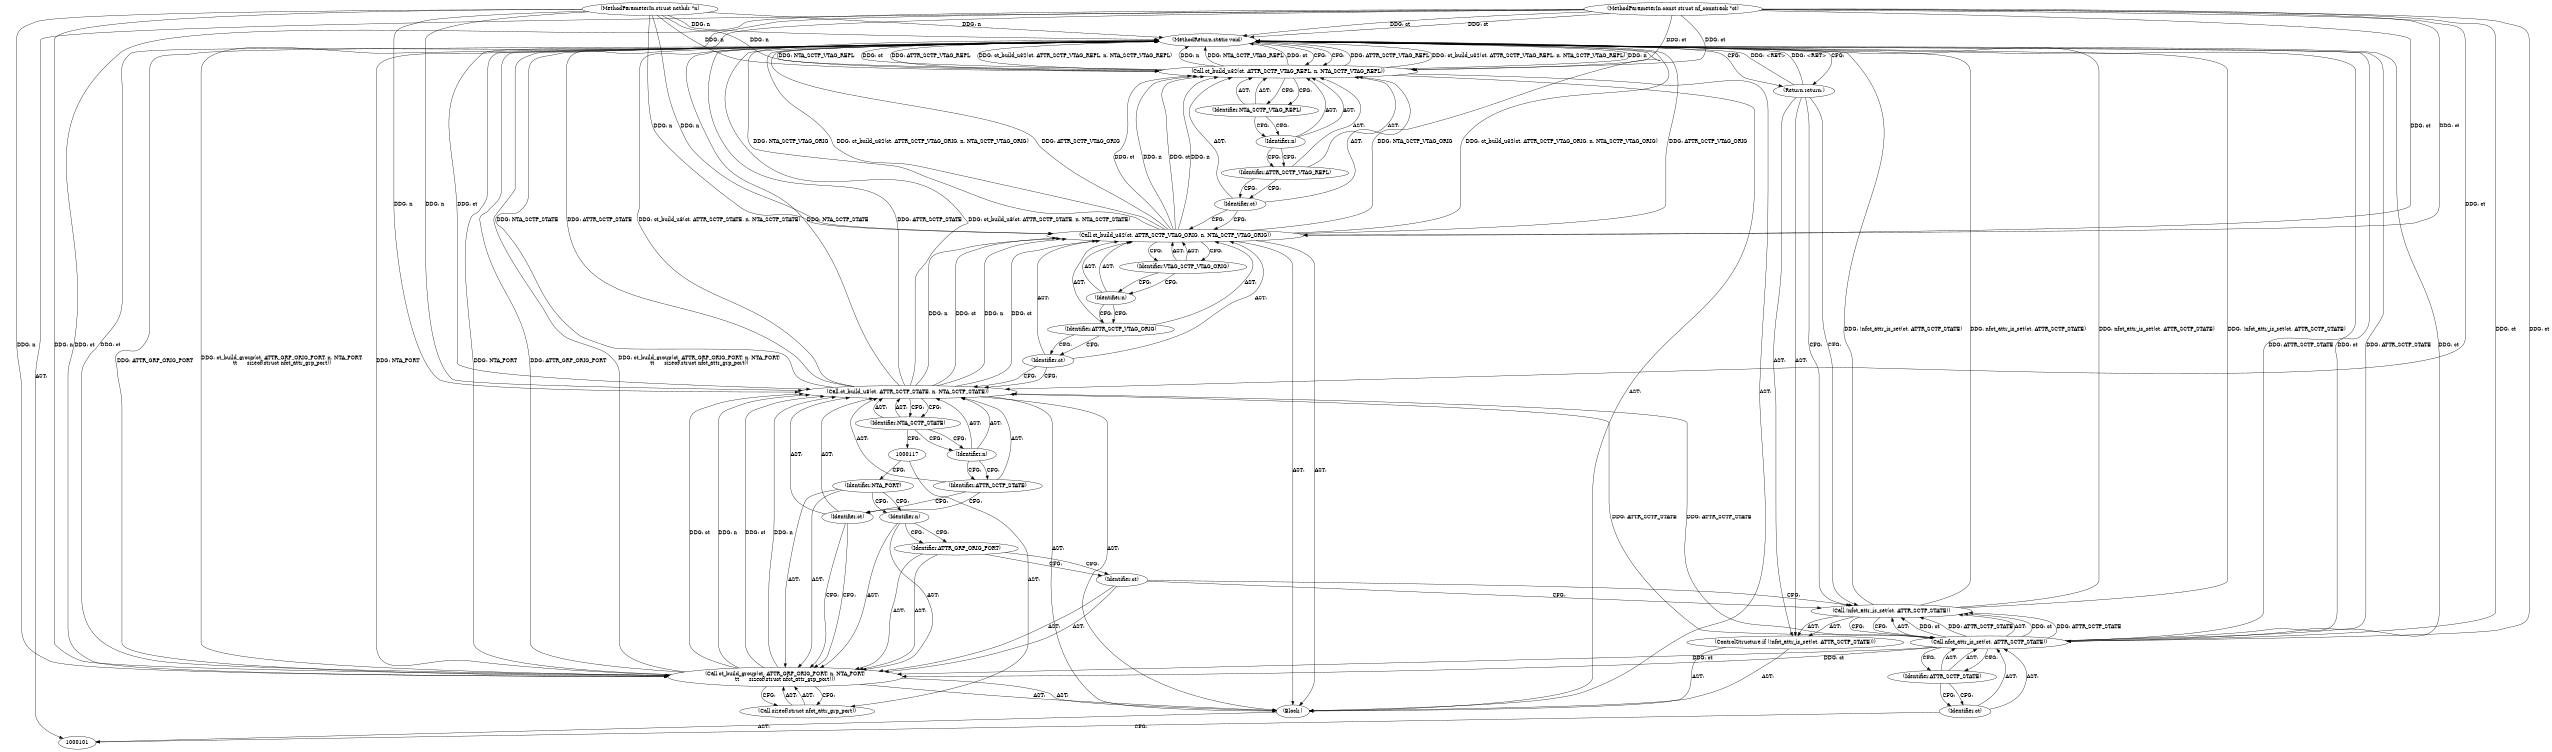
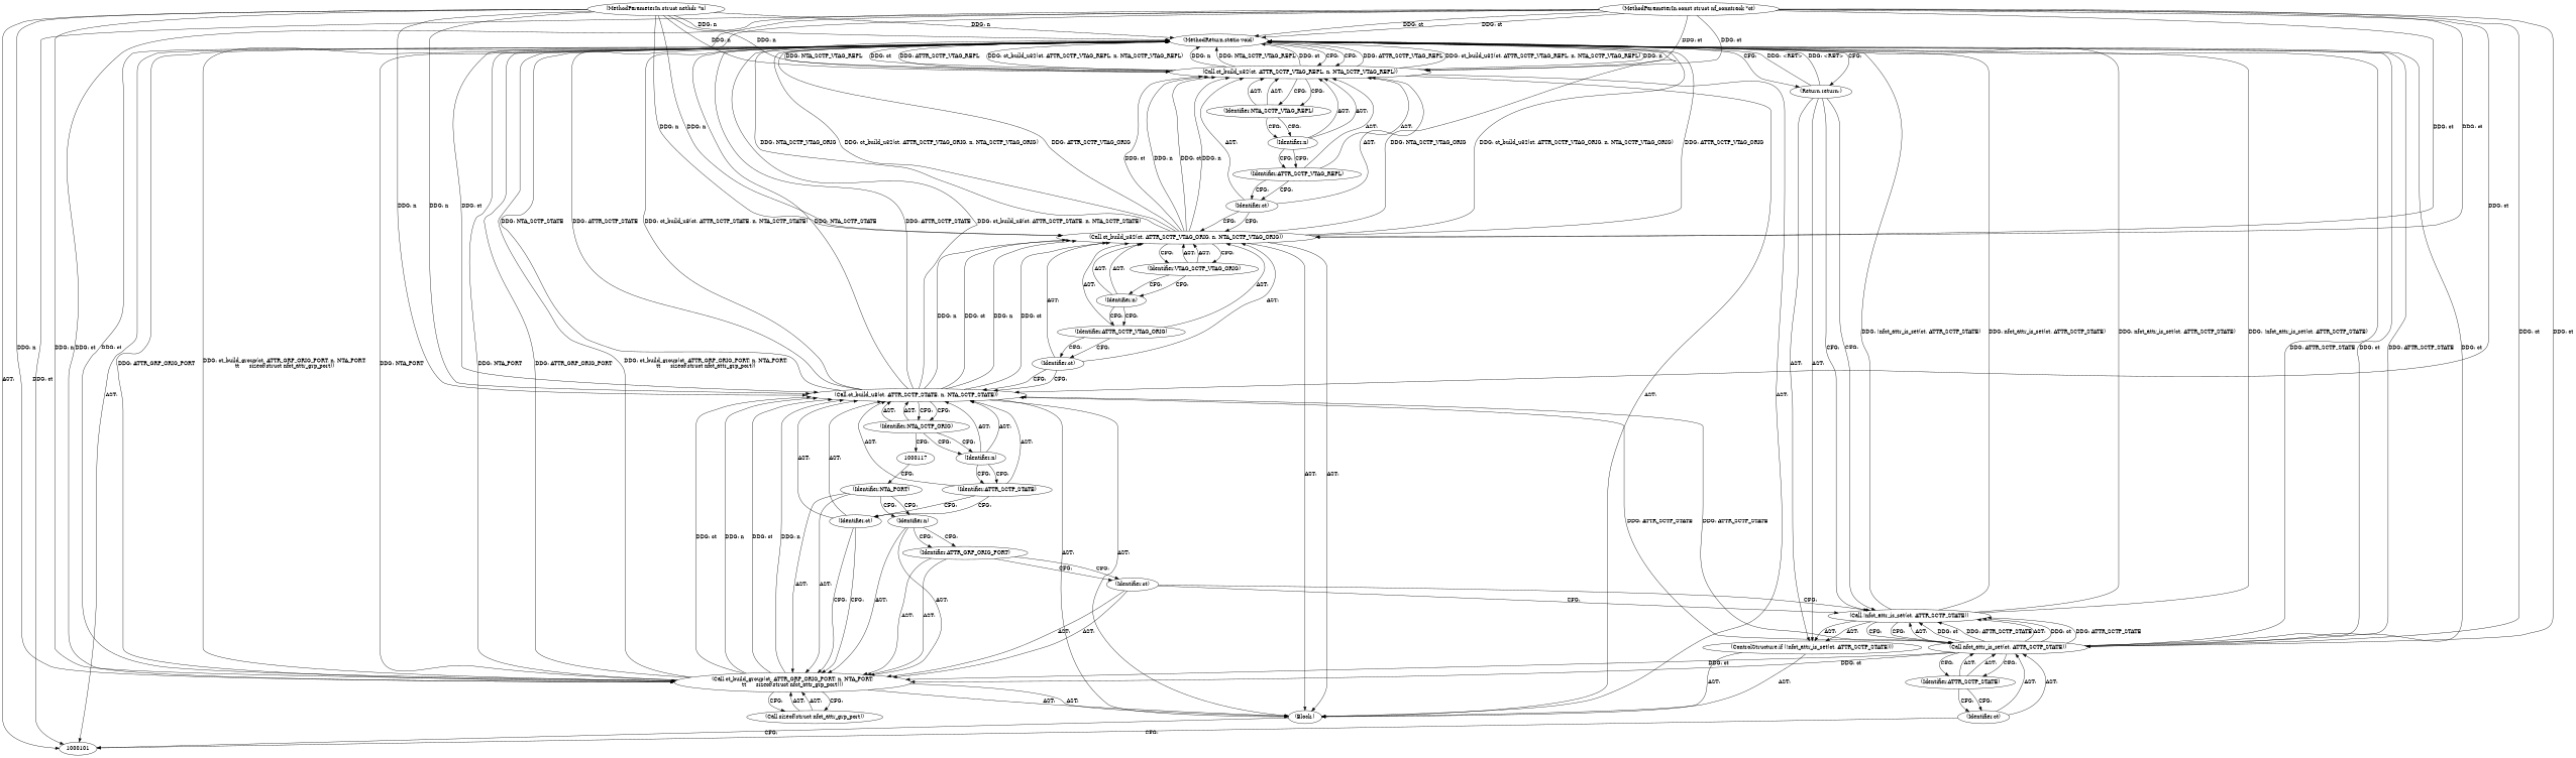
  digraph {
    n1 [label="(MethodReturn,static void)"]
    n2 [label="(Call,ct_build_u32(ct, ATTR_SCTP_VTAG_REPL, n, NTA_SCTP_VTAG_REPL))"]
    n3 [label="(Return,return;)"]
    1000101
    n5 [label="(Block,)"]
    n6 [label="(Identifier,NTA_SCTP_VTAG_REPL)"]
    n7 [label="(ControlStructure,if (!nfct_attr_is_set(ct, ATTR_SCTP_STATE)))"]
    n8 [label="(Call,!nfct_attr_is_set(ct, ATTR_SCTP_STATE))"]
    n9 [label="(MethodParameterIn,const struct nf_conntrack *ct)"]
    n10 [label="(Call,ct_build_u32(ct, ATTR_SCTP_VTAG_ORIG, n, NTA_SCTP_VTAG_ORIG))"]
    n11 [label="(Call,nfct_attr_is_set(ct, ATTR_SCTP_STATE))"]
    n12 [label="(Call,ct_build_group(ct, ATTR_GRP_ORIG_PORT, n, NTA_PORT,\n\t\t      sizeof(struct nfct_attr_grp_port)))"]
    n13 [label="(Call,ct_build_u8(ct, ATTR_SCTP_STATE, n, NTA_SCTP_STATE))"]
    n14 [label="(Identifier,VTAG_SCTP_VTAG_ORIG)"]
    n15 [label="(Identifier,ATTR_SCTP_STATE)"]
    n16 [label="(Call,sizeof(struct nfct_attr_grp_port))"]
-   n17 [label="(Identifier,NTA_SCTP_STATE)"]
+   n17 [label="(Identifier,NTA_SCTP_ORIG)"]
    n18 [label="(MethodParameterIn,struct nethdr *n)"]
    n19 [label="(Identifier,ct)"]
    n20 [label="(Identifier,ATTR_SCTP_VTAG_ORIG)"]
    n21 [label="(Identifier,n)"]
    n22 [label="(Identifier,ct)"]
    n23 [label="(Identifier,ATTR_SCTP_VTAG_REPL)"]
    n24 [label="(Identifier,n)"]
    n25 [label="(Identifier,ct)"]
    n26 [label="(Identifier,ct)"]
    n27 [label="(Identifier,ATTR_GRP_ORIG_PORT)"]
    n28 [label="(Identifier,n)"]
    n29 [label="(Identifier,NTA_PORT)"]
    1000117
    n31 [label="(Identifier,ct)"]
    n32 [label="(Identifier,ATTR_SCTP_STATE)"]
    n33 [label="(Identifier,n)"]
    n1 -> n2 [label="CFG: "]
    n1 -> n2 [label="CFG: "]
    n1 -> n3 [label="CFG: "]
    n1 -> n3 [label="CFG: "]
+   n1 -> 1000101 [label="AST: "]
    n2 -> n1 [label="DDG: ATTR_SCTP_VTAG_REPL"]
    n2 -> n1 [label="DDG: ct_build_u32(ct, ATTR_SCTP_VTAG_REPL, n, NTA_SCTP_VTAG_REPL)"]
    n2 -> n1 [label="DDG: n"]
    n2 -> n1 [label="DDG: NTA_SCTP_VTAG_REPL"]
    n2 -> n1 [label="DDG: ct"]
    n2 -> n1 [label="DDG: ATTR_SCTP_VTAG_REPL"]
    n2 -> n1 [label="DDG: ct_build_u32(ct, ATTR_SCTP_VTAG_REPL, n, NTA_SCTP_VTAG_REPL)"]
    n2 -> n1 [label="DDG: n"]
    n2 -> n1 [label="DDG: NTA_SCTP_VTAG_REPL"]
    n2 -> n1 [label="DDG: ct"]
    n2 -> n5 [label="AST: "]
    n2 -> n5 [label="AST: "]
    n2 -> n6 [label="CFG: "]
    n2 -> n6 [label="CFG: "]
    n3 -> n1 [label="DDG: <RET>"]
    n3 -> n1 [label="DDG: <RET>"]
    n3 -> n7 [label="AST: "]
    n3 -> n7 [label="AST: "]
    n3 -> n8 [label="CFG: "]
    n3 -> n8 [label="CFG: "]
-   n5 -> 1000101 [label="AST: "]
+   n5 -> 1000101 [label="CFG: "]
    n6 -> n2 [label="AST: "]
    n6 -> n2 [label="AST: "]
    n6 -> n24 [label="CFG: "]
    n6 -> n24 [label="CFG: "]
    n7 -> n5 [label="AST: "]
    n7 -> n5 [label="AST: "]
    n8 -> n1 [label="DDG: nfct_attr_is_set(ct, ATTR_SCTP_STATE)"]
    n8 -> n1 [label="DDG: !nfct_attr_is_set(ct, ATTR_SCTP_STATE)"]
    n8 -> n1 [label="DDG: nfct_attr_is_set(ct, ATTR_SCTP_STATE)"]
    n8 -> n1 [label="DDG: !nfct_attr_is_set(ct, ATTR_SCTP_STATE)"]
    n8 -> n7 [label="AST: "]
    n8 -> n7 [label="AST: "]
    n8 -> n11 [label="CFG: "]
    n8 -> n11 [label="CFG: "]
    n9 -> n1 [label="DDG: ct"]
    n9 -> n1 [label="DDG: ct"]
    n9 -> n2 [label="DDG: ct"]
    n9 -> n2 [label="DDG: ct"]
-   n9 -> 1000101 [label="AST: "]
+   n9 -> 1000101 [label="DDG: ct"]
    n9 -> n10 [label="DDG: ct"]
    n9 -> n10 [label="DDG: ct"]
    n9 -> n11 [label="DDG: ct"]
    n9 -> n11 [label="DDG: ct"]
    n9 -> n12 [label="DDG: ct"]
    n9 -> n12 [label="DDG: ct"]
    n9 -> n13 [label="DDG: ct"]
    n9 -> n13 [label="DDG: ct"]
    n10 -> n1 [label="DDG: ATTR_SCTP_VTAG_ORIG"]
    n10 -> n1 [label="DDG: NTA_SCTP_VTAG_ORIG"]
    n10 -> n1 [label="DDG: ct_build_u32(ct, ATTR_SCTP_VTAG_ORIG, n, NTA_SCTP_VTAG_ORIG)"]
    n10 -> n1 [label="DDG: ATTR_SCTP_VTAG_ORIG"]
    n10 -> n1 [label="DDG: NTA_SCTP_VTAG_ORIG"]
    n10 -> n1 [label="DDG: ct_build_u32(ct, ATTR_SCTP_VTAG_ORIG, n, NTA_SCTP_VTAG_ORIG)"]
    n10 -> n2 [label="DDG: ct"]
    n10 -> n2 [label="DDG: n"]
    n10 -> n2 [label="DDG: ct"]
    n10 -> n2 [label="DDG: n"]
    n10 -> n5 [label="AST: "]
    n10 -> n5 [label="AST: "]
    n10 -> n14 [label="CFG: "]
    n10 -> n14 [label="CFG: "]
    n11 -> n1 [label="DDG: ct"]
    n11 -> n1 [label="DDG: ATTR_SCTP_STATE"]
    n11 -> n1 [label="DDG: ct"]
    n11 -> n1 [label="DDG: ATTR_SCTP_STATE"]
    n11 -> n8 [label="AST: "]
    n11 -> n8 [label="DDG: ct"]
    n11 -> n8 [label="DDG: ATTR_SCTP_STATE"]
    n11 -> n8 [label="AST: "]
    n11 -> n8 [label="DDG: ct"]
    n11 -> n8 [label="DDG: ATTR_SCTP_STATE"]
    n11 -> n12 [label="DDG: ct"]
    n11 -> n12 [label="DDG: ct"]
    n11 -> n13 [label="DDG: ATTR_SCTP_STATE"]
    n11 -> n13 [label="DDG: ATTR_SCTP_STATE"]
    n11 -> n15 [label="CFG: "]
    n11 -> n15 [label="CFG: "]
    n12 -> n1 [label="DDG: NTA_PORT"]
    n12 -> n1 [label="DDG: ATTR_GRP_ORIG_PORT"]
    n12 -> n1 [label="DDG: ct_build_group(ct, ATTR_GRP_ORIG_PORT, n, NTA_PORT,\n\t\t      sizeof(struct nfct_attr_grp_port))"]
    n12 -> n1 [label="DDG: NTA_PORT"]
    n12 -> n1 [label="DDG: ATTR_GRP_ORIG_PORT"]
    n12 -> n1 [label="DDG: ct_build_group(ct, ATTR_GRP_ORIG_PORT, n, NTA_PORT,\n\t\t      sizeof(struct nfct_attr_grp_port))"]
    n12 -> n5 [label="AST: "]
    n12 -> n5 [label="AST: "]
    n12 -> n13 [label="DDG: ct"]
    n12 -> n13 [label="DDG: n"]
    n12 -> n13 [label="DDG: ct"]
    n12 -> n13 [label="DDG: n"]
    n12 -> n16 [label="CFG: "]
    n12 -> n16 [label="CFG: "]
    n13 -> n1 [label="DDG: ct_build_u8(ct, ATTR_SCTP_STATE, n, NTA_SCTP_STATE)"]
    n13 -> n1 [label="DDG: NTA_SCTP_STATE"]
    n13 -> n1 [label="DDG: ATTR_SCTP_STATE"]
    n13 -> n1 [label="DDG: ct_build_u8(ct, ATTR_SCTP_STATE, n, NTA_SCTP_STATE)"]
    n13 -> n1 [label="DDG: NTA_SCTP_STATE"]
    n13 -> n1 [label="DDG: ATTR_SCTP_STATE"]
    n13 -> n5 [label="AST: "]
    n13 -> n5 [label="AST: "]
    n13 -> n10 [label="DDG: ct"]
    n13 -> n10 [label="DDG: n"]
    n13 -> n10 [label="DDG: ct"]
    n13 -> n10 [label="DDG: n"]
    n13 -> n17 [label="CFG: "]
    n13 -> n17 [label="CFG: "]
    n14 -> n10 [label="AST: "]
    n14 -> n10 [label="AST: "]
    n14 -> n21 [label="CFG: "]
    n14 -> n21 [label="CFG: "]
    n15 -> n11 [label="AST: "]
    n15 -> n11 [label="AST: "]
    n15 -> n25 [label="CFG: "]
    n15 -> n25 [label="CFG: "]
    n16 -> n12 [label="AST: "]
    n16 -> n12 [label="AST: "]
    n17 -> n13 [label="AST: "]
    n17 -> n13 [label="AST: "]
    n17 -> 1000117 [label="CFG: "]
    n17 -> n33 [label="CFG: "]
    n17 -> n33 [label="CFG: "]
    n18 -> n1 [label="DDG: n"]
    n18 -> n1 [label="DDG: n"]
    n18 -> n2 [label="DDG: n"]
    n18 -> n2 [label="DDG: n"]
+   n18 -> 1000101 [label="AST: "]
    n18 -> n10 [label="DDG: n"]
    n18 -> n10 [label="DDG: n"]
    n18 -> n12 [label="DDG: n"]
    n18 -> n12 [label="DDG: n"]
    n18 -> n13 [label="DDG: n"]
    n18 -> n13 [label="DDG: n"]
    n19 -> n10 [label="AST: "]
    n19 -> n10 [label="AST: "]
    n19 -> n13 [label="CFG: "]
    n19 -> n13 [label="CFG: "]
    n20 -> n10 [label="AST: "]
    n20 -> n10 [label="AST: "]
    n20 -> n19 [label="CFG: "]
    n20 -> n19 [label="CFG: "]
    n21 -> n10 [label="AST: "]
    n21 -> n10 [label="AST: "]
    n21 -> n20 [label="CFG: "]
    n21 -> n20 [label="CFG: "]
    n22 -> n2 [label="AST: "]
    n22 -> n2 [label="AST: "]
    n22 -> n10 [label="CFG: "]
    n22 -> n10 [label="CFG: "]
    n23 -> n2 [label="AST: "]
    n23 -> n2 [label="AST: "]
    n23 -> n22 [label="CFG: "]
    n23 -> n22 [label="CFG: "]
    n24 -> n2 [label="AST: "]
    n24 -> n2 [label="AST: "]
    n24 -> n23 [label="CFG: "]
    n24 -> n23 [label="CFG: "]
    n25 -> 1000101 [label="CFG: "]
    n25 -> n11 [label="AST: "]
    n25 -> n11 [label="AST: "]
    n26 -> n8 [label="CFG: "]
    n26 -> n8 [label="CFG: "]
    n26 -> n12 [label="AST: "]
    n26 -> n12 [label="AST: "]
    n27 -> n12 [label="AST: "]
    n27 -> n12 [label="AST: "]
    n27 -> n26 [label="CFG: "]
    n27 -> n26 [label="CFG: "]
    n28 -> n12 [label="AST: "]
    n28 -> n12 [label="AST: "]
    n28 -> n27 [label="CFG: "]
    n28 -> n27 [label="CFG: "]
    n29 -> n12 [label="AST: "]
    n29 -> n12 [label="AST: "]
    n29 -> n28 [label="CFG: "]
    n29 -> n28 [label="CFG: "]
-   1000117 -> n16 [label="AST: "]
    1000117 -> n29 [label="CFG: "]
    n31 -> n12 [label="CFG: "]
    n31 -> n12 [label="CFG: "]
    n31 -> n13 [label="AST: "]
    n31 -> n13 [label="AST: "]
    n32 -> n13 [label="AST: "]
    n32 -> n13 [label="AST: "]
    n32 -> n31 [label="CFG: "]
    n32 -> n31 [label="CFG: "]
    n33 -> n13 [label="AST: "]
    n33 -> n13 [label="AST: "]
    n33 -> n32 [label="CFG: "]
    n33 -> n32 [label="CFG: "]
  }
